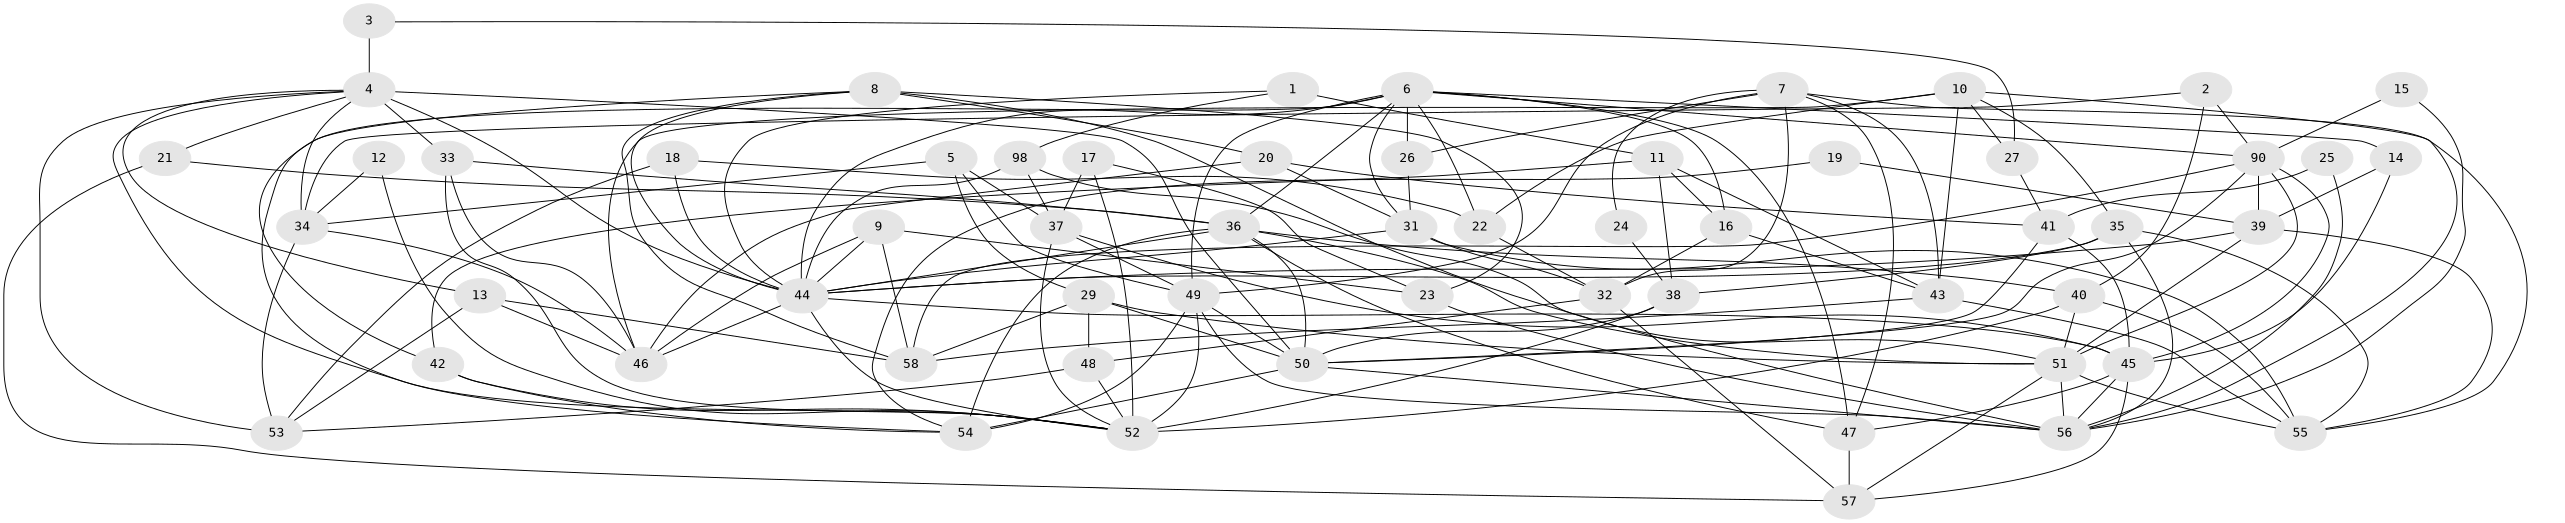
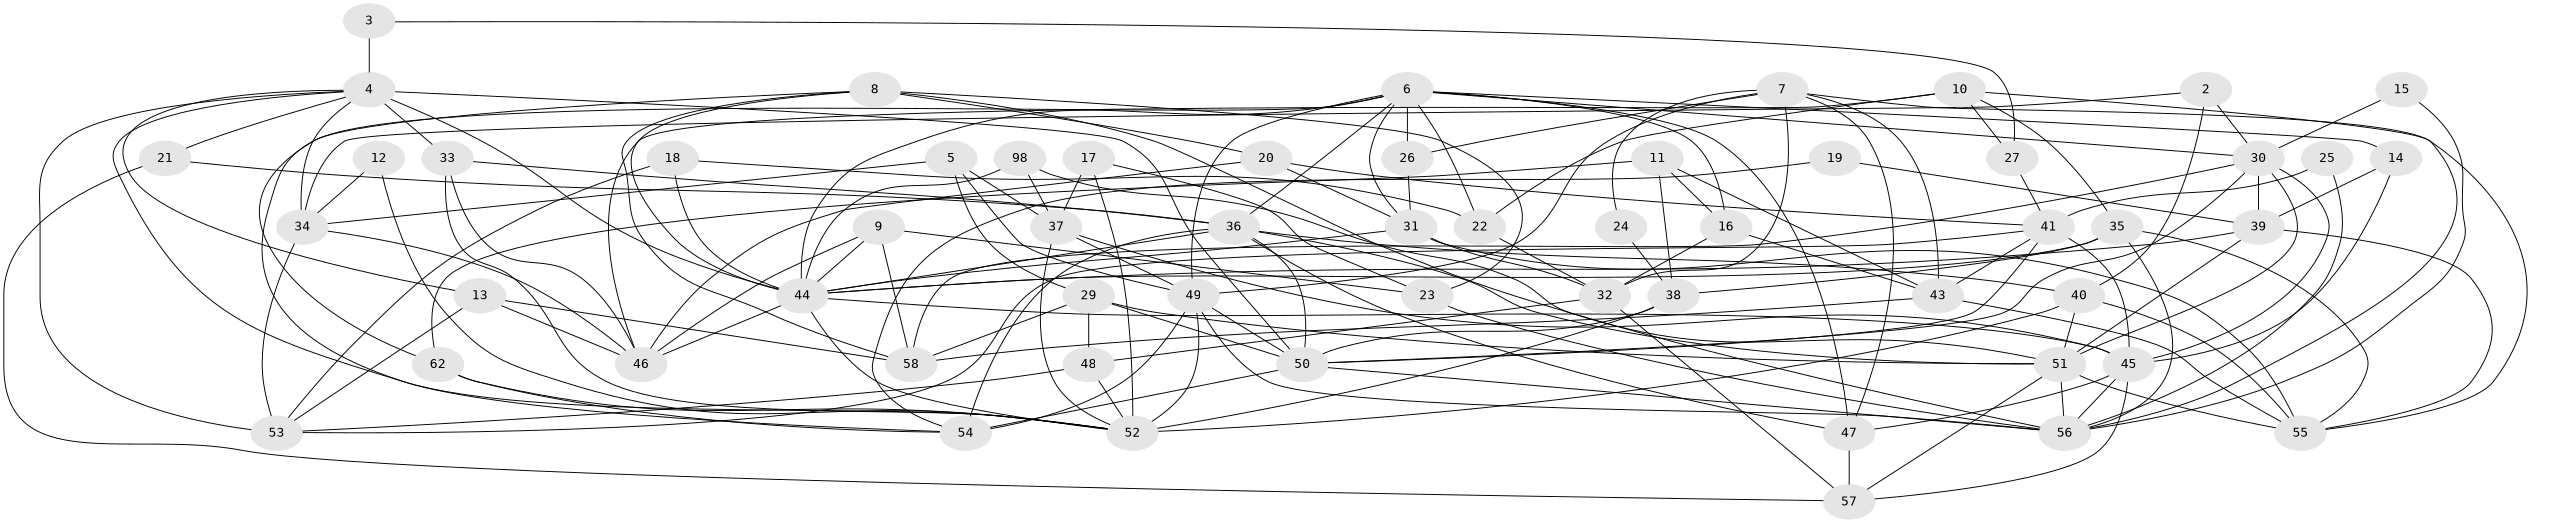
  graph {
    fontname="DejaVu Sans Mono"
    node [color=gray90 fontname="DejaVu Sans Mono" style=filled]
    edge [fontname="DejaVu Sans Mono" weight=1.0]
-   1
    11
    n3 [label=98]
    44
    16
    43
-   42
+   42 [label=62]
    38
    37
    51
    52
    46
    45
    2
-   30 [label=90]
+   30
    34
    40
    50
    58
    39
    53
    55
    3
    4
    27
    13
    21
    33
    41
    36
    57
    54
    56
    5
    29
    49
    48
    6
    14
    22
    26
    31
    47
    32
    7
    24
    8
    20
    23
    9
    10
    35
    12
    15
    17
    18
    19
    25
-   1 -- 11 [weight=2.0]
-   1 -- n3
-   1 -- 44
    11 -- 16
    11 -- 43
    11 -- 42
    11 -- 38
    n3 -- 44 [weight=2.0]
    n3 -- 37
    n3 -- 51
    44 -- 52
    44 -- 46
    44 -- 45
    16 -- 43
    16 -- 32
    43 -- 58
    43 -- 55
    42 -- 52
    42 -- 54
    38 -- 52 [weight=2.0]
    38 -- 50
    37 -- 52
    37 -- 45
    37 -- 49
    51 -- 55 [weight=2.0]
    51 -- 57
    51 -- 56
    45 -- 57
    45 -- 56
    45 -- 47
    2 -- 30
    2 -- 34
    2 -- 40
    30 -- 51
    30 -- 45
    30 -- 50
    30 -- 58 [weight=2.0]
    30 -- 39
    34 -- 46
    34 -- 53
    40 -- 51
    40 -- 52
    40 -- 55
    50 -- 54
    50 -- 56
    39 -- 44
    39 -- 51
    39 -- 55
    3 -- 4 [weight=2.0]
    3 -- 27
    4 -- 44 [weight=2.0]
    4 -- 52
    4 -- 34
    4 -- 50
    4 -- 53 [weight=2.0]
    4 -- 13
    4 -- 21
    4 -- 33 [weight=2.0]
    27 -- 41
    13 -- 46
    13 -- 58
    13 -- 53
    21 -- 36
    21 -- 57
    33 -- 52
    33 -- 46
    33 -- 36
-   10 -- 43
+   41 -- 43
    41 -- 45
    41 -- 50
+   41 -- 53
    36 -- 44
    36 -- 51
    36 -- 40
    36 -- 50
    36 -- 54
    36 -- 47 [weight=2.0]
    5 -- 37
    5 -- 34
    5 -- 29
    5 -- 49 [weight=2.0]
    29 -- 51
    29 -- 50
    29 -- 58
    29 -- 48
    49 -- 52 [weight=3.0]
    49 -- 50 [weight=2.0]
    49 -- 54
    49 -- 56
    48 -- 52
    48 -- 53
    6 -- 44
    6 -- 16
    6 -- 30
    6 -- 36
    6 -- 54
    6 -- 49
    6 -- 14
    6 -- 22
    6 -- 26
    6 -- 31
    6 -- 47
    14 -- 45
    14 -- 39
    22 -- 32
    26 -- 31
    31 -- 44
    31 -- 55
    31 -- 32
    47 -- 57
    32 -- 57
    32 -- 48
    7 -- 43
    7 -- 55
    7 -- 49
    7 -- 26
    7 -- 47
    7 -- 32
    7 -- 24
    24 -- 38
    8 -- 44
    8 -- 42
    8 -- 58
    8 -- 56
    8 -- 20
    8 -- 23
    20 -- 46
    20 -- 41
    20 -- 31
    23 -- 56
    9 -- 44
    9 -- 46
    9 -- 58
    9 -- 23
    10 -- 46
    10 -- 27
    10 -- 56
    10 -- 22
    10 -- 35
    35 -- 44
    35 -- 38
    35 -- 55
    35 -- 56
    12 -- 52
    12 -- 34
    15 -- 30
    15 -- 56
    17 -- 37
    17 -- 52
    17 -- 23
    18 -- 44
    18 -- 53
    18 -- 22
    19 -- 39
    19 -- 54
    25 -- 41
    25 -- 56
  }
